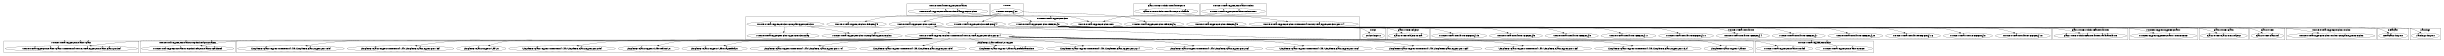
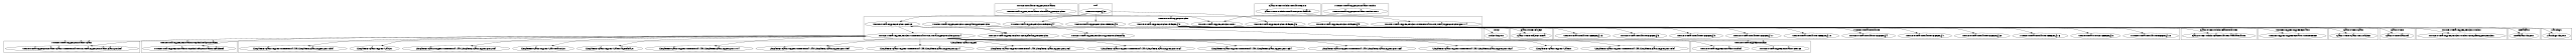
  digraph {
    "MooseX::Types::TypeDecorator::AUTOLOAD"
    "warnings::import"
    "Moose::Util::TypeConstraints::_install_type_coercions"
    "Moose::BEGIN@20"
    "metaclass::import"
    "Moose::Meta::TypeConstraint::Class::__ANON__[Moose/Meta/TypeConstraint/Class.pm:38]"
    "Class::MOP::Object::meta"
    "strict::import"
    "Class::MOP::Class::new_object"
    "Class::MOP::class_of"
    "Moose::Meta::TypeCoercion::Union::compile_type_coercion"
    "Moose::Util::TypeConstraints::OptimizedConstraints::HashRef"
    "Class::MOP::Mixin::AttributeCore::default"
    "SimpleDB::Class::Types::__ANON__[../lib/SimpleDB/Class/Types.pm:159]"
    "SimpleDB::Class::Types::__ANON__[../lib/SimpleDB/Class/Types.pm:170]"
    "SimpleDB::Class::Types::SdbArrayRefOfStr"
    "SimpleDB::Class::Types::SdbMediumStr"
    "SimpleDB::Class::Types::__ANON__[../lib/SimpleDB/Class/Types.pm:205]"
    "SimpleDB::Class::Types::SdbStr"
    "SimpleDB::Class::Types::__ANON__[../lib/SimpleDB/Class/Types.pm:155]"
    "SimpleDB::Class::Types::__ANON__[../lib/SimpleDB/Class/Types.pm:185]"
    "SimpleDB::Class::Types::SdbInt"
    "SimpleDB::Class::Types::__ANON__[../lib/SimpleDB/Class/Types.pm:152]"
    "SimpleDB::Class::Types::__ANON__[../lib/SimpleDB/Class/Types.pm:165]"
    "SimpleDB::Class::Types::__ANON__[../lib/SimpleDB/Class/Types.pm:163]"
    "SimpleDB::Class::Types::__ANON__[../lib/SimpleDB/Class/Types.pm:186]"
    "SimpleDB::Class::Types::__ANON__[../lib/SimpleDB/Class/Types.pm:206]"
    "SimpleDB::Class::Types::__ANON__[../lib/SimpleDB/Class/Types.pm:221]"
-   "SimpleDB::Class::Types::SdbArrayRefOfDateTime"
    "Moose::Meta::Attribute::BEGIN@7"
    "Moose::Meta::Attribute::BEGIN@4"
    "Moose::Meta::Attribute::BEGIN@10"
    "Moose::Meta::Attribute::BEGIN@17"
    "Moose::Meta::Attribute::BEGIN@9"
    "Moose::Meta::Attribute::BEGIN@5"
    "Moose::Meta::Attribute::BEGIN@15"
    "Moose::Meta::Attribute::BEGIN@18"
    n38 [label="Moose::Meta::Moose::BEGIN@8"]
    "Moose::Meta::Attribute::BEGIN@16"
    "Moose::Meta::Attribute::BEGIN@20"
    "Class::MOP::Mixin::HasAttributes::add_attribute"
    "Moose::Meta::TypeConstraint::Undef"
    "Moose::Meta::TypeConstraint::coerce"
    "Moose::Meta::TypeConstraint::Union::new"
    "Moose::Meta::TypeCoercion::BEGIN@4"
    "Moose::Meta::TypeCoercion::__ANON__[Moose/Meta/TypeCoercion.pm:17]"
    "Moose::Meta::TypeCoercion::BEGIN@8"
    "Moose::Meta::TypeCoercion::type_coercion_map"
    "Moose::Meta::TypeCoercion::compile_type_coercion"
    "Moose::Meta::TypeCoercion::new"
    "Moose::Meta::TypeCoercion::BEGIN@9"
    "Moose::Meta::TypeCoercion::_compiled_type_coercion"
    "Moose::Meta::TypeCoercion::BEGIN@6"
    "Moose::Meta::TypeCoercion::coerce"
    "Moose::Meta::TypeCoercion::__ANON__[Moose/Meta/TypeCoercion.pm:67]"
    "Moose::Meta::TypeCoercion::BEGIN@5"
    subgraph cluster_1 {
      label="MooseX::Types::TypeDecorator"
      "MooseX::Types::TypeDecorator::AUTOLOAD"
    }
    subgraph cluster_2 {
      label=warnings
      "warnings::import"
    }
    subgraph cluster_3 {
      label="Moose::Attribute::TypeConstraints"
      "Moose::Util::TypeConstraints::_install_type_coercions"
    }
    subgraph cluster_4 {
-     label=Moose
+     label=Util
      "Moose::BEGIN@20"
    }
    subgraph cluster_5 {
      label=metaclass
      "metaclass::import"
    }
    subgraph cluster_6 {
      label="Moose::Meta::TypeConstraint::Class"
      "Moose::Meta::TypeConstraint::Class::__ANON__[Moose/Meta/TypeConstraint/Class.pm:38]"
    }
    subgraph cluster_7 {
      label="Class::MOP::Object"
      "Class::MOP::Object::meta"
    }
    subgraph cluster_8 {
      label="strict"
      "strict::import"
    }
    subgraph cluster_9 {
      label="Class::MOP::Class"
      "Class::MOP::Class::new_object"
    }
    subgraph cluster_10 {
      label="Class::MOP"
      "Class::MOP::class_of"
    }
    subgraph cluster_11 {
      label="Moose::Meta::TypeCoercion::Union"
      "Moose::Meta::TypeCoercion::Union::compile_type_coercion"
    }
    subgraph cluster_12 {
      label="Moose::Util::TypeConstraints::OptimizedConstraints"
      "Moose::Util::TypeConstraints::OptimizedConstraints::HashRef"
    }
    subgraph cluster_13 {
      label="Class::MOP::Mixin::AttributeCore"
      "Class::MOP::Mixin::AttributeCore::default"
    }
    subgraph cluster_14 {
-     label="SimpleDB::SdbMediumStr::Types"
+     label="SimpleDB::Class::Types"
      "SimpleDB::Class::Types::__ANON__[../lib/SimpleDB/Class/Types.pm:159]"
      "SimpleDB::Class::Types::__ANON__[../lib/SimpleDB/Class/Types.pm:170]"
      "SimpleDB::Class::Types::SdbArrayRefOfStr"
      "SimpleDB::Class::Types::SdbMediumStr"
      "SimpleDB::Class::Types::__ANON__[../lib/SimpleDB/Class/Types.pm:205]"
      "SimpleDB::Class::Types::SdbStr"
      "SimpleDB::Class::Types::__ANON__[../lib/SimpleDB/Class/Types.pm:155]"
      "SimpleDB::Class::Types::__ANON__[../lib/SimpleDB/Class/Types.pm:185]"
      "SimpleDB::Class::Types::SdbInt"
      "SimpleDB::Class::Types::__ANON__[../lib/SimpleDB/Class/Types.pm:152]"
      "SimpleDB::Class::Types::__ANON__[../lib/SimpleDB/Class/Types.pm:165]"
      "SimpleDB::Class::Types::__ANON__[../lib/SimpleDB/Class/Types.pm:163]"
      "SimpleDB::Class::Types::__ANON__[../lib/SimpleDB/Class/Types.pm:186]"
      "SimpleDB::Class::Types::__ANON__[../lib/SimpleDB/Class/Types.pm:206]"
      "SimpleDB::Class::Types::__ANON__[../lib/SimpleDB/Class/Types.pm:221]"
-     "SimpleDB::Class::Types::SdbArrayRefOfDateTime"
    }
    subgraph cluster_15 {
      label="Moose::Meta::Attribute"
      "Moose::Meta::Attribute::BEGIN@7"
      "Moose::Meta::Attribute::BEGIN@4"
      "Moose::Meta::Attribute::BEGIN@10"
      "Moose::Meta::Attribute::BEGIN@17"
      "Moose::Meta::Attribute::BEGIN@9"
      "Moose::Meta::Attribute::BEGIN@5"
      "Moose::Meta::Attribute::BEGIN@15"
      "Moose::Meta::Attribute::BEGIN@18"
      n38
      "Moose::Meta::Attribute::BEGIN@16"
      "Moose::Meta::Attribute::BEGIN@20"
    }
    subgraph cluster_16 {
      label="Class::MOP::Mixin::HasAttributes"
      "Class::MOP::Mixin::HasAttributes::add_attribute"
    }
    subgraph cluster_17 {
      label="Moose::Meta::TypeConstraint"
      "Moose::Meta::TypeConstraint::Undef"
      "Moose::Meta::TypeConstraint::coerce"
    }
    subgraph cluster_18 {
      label="Moose::Meta::TypeConstraint::Union"
      "Moose::Meta::TypeConstraint::Union::new"
    }
    subgraph cluster_19 {
      label="Moose::Meta::TypeCoercion"
      "Moose::Meta::TypeCoercion::BEGIN@4"
      "Moose::Meta::TypeCoercion::__ANON__[Moose/Meta/TypeCoercion.pm:17]"
      "Moose::Meta::TypeCoercion::BEGIN@8"
      "Moose::Meta::TypeCoercion::type_coercion_map"
      "Moose::Meta::TypeCoercion::compile_type_coercion"
      "Moose::Meta::TypeCoercion::new"
      "Moose::Meta::TypeCoercion::BEGIN@9"
      "Moose::Meta::TypeCoercion::_compiled_type_coercion"
      "Moose::Meta::TypeCoercion::BEGIN@6"
      "Moose::Meta::TypeCoercion::coerce"
      "Moose::Meta::TypeCoercion::__ANON__[Moose/Meta/TypeCoercion.pm:67]"
      "Moose::Meta::TypeCoercion::BEGIN@5"
    }
    "Moose::Util::TypeConstraints::_install_type_coercions" -> "Moose::Meta::TypeCoercion::new"
    "Moose::BEGIN@20" -> "Moose::Meta::TypeCoercion::BEGIN@4"
-   "Moose::BEGIN@20" -> "Moose::Meta::TypeCoercion::BEGIN@8"
    "Moose::BEGIN@20" -> "Moose::Meta::TypeCoercion::BEGIN@9"
    "Moose::BEGIN@20" -> "Moose::Meta::TypeCoercion::BEGIN@6"
    "Moose::BEGIN@20" -> "Moose::Meta::TypeCoercion::coerce"
    "Class::MOP::Mixin::AttributeCore::default" -> "Moose::Meta::TypeCoercion::__ANON__[Moose/Meta/TypeCoercion.pm:17]"
    "Moose::Meta::TypeConstraint::coerce" -> "Moose::Meta::TypeCoercion::coerce"
    "Moose::Meta::TypeConstraint::Union::new" -> "Moose::Meta::TypeCoercion::new"
    "Moose::Meta::TypeCoercion::BEGIN@4" -> "strict::import"
    "Moose::Meta::TypeCoercion::BEGIN@8" -> "Class::MOP::Object::meta"
    "Moose::Meta::TypeCoercion::BEGIN@8" -> "Moose::Meta::Attribute::BEGIN@7"
    "Moose::Meta::TypeCoercion::BEGIN@8" -> "Moose::Meta::Attribute::BEGIN@4"
    "Moose::Meta::TypeCoercion::BEGIN@8" -> "Moose::Meta::Attribute::BEGIN@10"
    "Moose::Meta::TypeCoercion::BEGIN@8" -> "Moose::Meta::Attribute::BEGIN@17"
    "Moose::Meta::TypeCoercion::BEGIN@8" -> "Moose::Meta::Attribute::BEGIN@9"
    "Moose::Meta::TypeCoercion::BEGIN@8" -> "Moose::Meta::Attribute::BEGIN@5"
    "Moose::Meta::TypeCoercion::BEGIN@8" -> "Moose::Meta::Attribute::BEGIN@15"
    "Moose::Meta::TypeCoercion::BEGIN@8" -> "Moose::Meta::Attribute::BEGIN@18"
    "Moose::Meta::TypeCoercion::BEGIN@8" -> n38
    "Moose::Meta::TypeCoercion::BEGIN@8" -> "Moose::Meta::Attribute::BEGIN@16"
    "Moose::Meta::TypeCoercion::BEGIN@8" -> "Moose::Meta::Attribute::BEGIN@20"
    "Moose::Meta::TypeCoercion::BEGIN@8" -> "Class::MOP::Mixin::HasAttributes::add_attribute"
    "Moose::Meta::TypeCoercion::compile_type_coercion" -> "MooseX::Types::TypeDecorator::AUTOLOAD"
    "Moose::Meta::TypeCoercion::compile_type_coercion" -> "Moose::Meta::TypeCoercion::type_coercion_map"
    "Moose::Meta::TypeCoercion::compile_type_coercion" -> "Moose::Meta::TypeCoercion::_compiled_type_coercion"
    "Moose::Meta::TypeCoercion::new" -> "Class::MOP::Class::new_object"
    "Moose::Meta::TypeCoercion::new" -> "Class::MOP::class_of"
    "Moose::Meta::TypeCoercion::new" -> "Moose::Meta::TypeCoercion::Union::compile_type_coercion"
    "Moose::Meta::TypeCoercion::BEGIN@6" -> "metaclass::import"
    "Moose::Meta::TypeCoercion::coerce" -> "Moose::Meta::TypeCoercion::_compiled_type_coercion"
    "Moose::Meta::TypeCoercion::coerce" -> "Moose::Meta::TypeCoercion::__ANON__[Moose/Meta/TypeCoercion.pm:67]"
    "Moose::Meta::TypeCoercion::__ANON__[Moose/Meta/TypeCoercion.pm:67]" -> "Moose::Meta::TypeConstraint::Class::__ANON__[Moose/Meta/TypeConstraint/Class.pm:38]"
    "Moose::Meta::TypeCoercion::__ANON__[Moose/Meta/TypeCoercion.pm:67]" -> "Moose::Util::TypeConstraints::OptimizedConstraints::HashRef"
    "Moose::Meta::TypeCoercion::__ANON__[Moose/Meta/TypeCoercion.pm:67]" -> "SimpleDB::Class::Types::__ANON__[../lib/SimpleDB/Class/Types.pm:159]"
    "Moose::Meta::TypeCoercion::__ANON__[Moose/Meta/TypeCoercion.pm:67]" -> "SimpleDB::Class::Types::__ANON__[../lib/SimpleDB/Class/Types.pm:170]"
    "Moose::Meta::TypeCoercion::__ANON__[Moose/Meta/TypeCoercion.pm:67]" -> "SimpleDB::Class::Types::SdbArrayRefOfStr"
    "Moose::Meta::TypeCoercion::__ANON__[Moose/Meta/TypeCoercion.pm:67]" -> "SimpleDB::Class::Types::SdbMediumStr"
    "Moose::Meta::TypeCoercion::__ANON__[Moose/Meta/TypeCoercion.pm:67]" -> "SimpleDB::Class::Types::__ANON__[../lib/SimpleDB/Class/Types.pm:205]"
    "Moose::Meta::TypeCoercion::__ANON__[Moose/Meta/TypeCoercion.pm:67]" -> "SimpleDB::Class::Types::SdbStr"
    "Moose::Meta::TypeCoercion::__ANON__[Moose/Meta/TypeCoercion.pm:67]" -> "SimpleDB::Class::Types::__ANON__[../lib/SimpleDB/Class/Types.pm:155]"
    "Moose::Meta::TypeCoercion::__ANON__[Moose/Meta/TypeCoercion.pm:67]" -> "SimpleDB::Class::Types::__ANON__[../lib/SimpleDB/Class/Types.pm:185]"
    "Moose::Meta::TypeCoercion::__ANON__[Moose/Meta/TypeCoercion.pm:67]" -> "SimpleDB::Class::Types::SdbInt"
    "Moose::Meta::TypeCoercion::__ANON__[Moose/Meta/TypeCoercion.pm:67]" -> "SimpleDB::Class::Types::__ANON__[../lib/SimpleDB/Class/Types.pm:152]"
    "Moose::Meta::TypeCoercion::__ANON__[Moose/Meta/TypeCoercion.pm:67]" -> "SimpleDB::Class::Types::__ANON__[../lib/SimpleDB/Class/Types.pm:165]"
    "Moose::Meta::TypeCoercion::__ANON__[Moose/Meta/TypeCoercion.pm:67]" -> "SimpleDB::Class::Types::__ANON__[../lib/SimpleDB/Class/Types.pm:163]"
    "Moose::Meta::TypeCoercion::__ANON__[Moose/Meta/TypeCoercion.pm:67]" -> "SimpleDB::Class::Types::__ANON__[../lib/SimpleDB/Class/Types.pm:186]"
    "Moose::Meta::TypeCoercion::__ANON__[Moose/Meta/TypeCoercion.pm:67]" -> "SimpleDB::Class::Types::__ANON__[../lib/SimpleDB/Class/Types.pm:206]"
    "Moose::Meta::TypeCoercion::__ANON__[Moose/Meta/TypeCoercion.pm:67]" -> "SimpleDB::Class::Types::__ANON__[../lib/SimpleDB/Class/Types.pm:221]"
-   "Moose::Meta::TypeCoercion::__ANON__[Moose/Meta/TypeCoercion.pm:67]" -> "SimpleDB::Class::Types::SdbArrayRefOfDateTime"
    "Moose::Meta::TypeCoercion::__ANON__[Moose/Meta/TypeCoercion.pm:67]" -> "Moose::Meta::TypeConstraint::Undef"
    "Moose::Meta::TypeCoercion::BEGIN@5" -> "warnings::import"
  }
